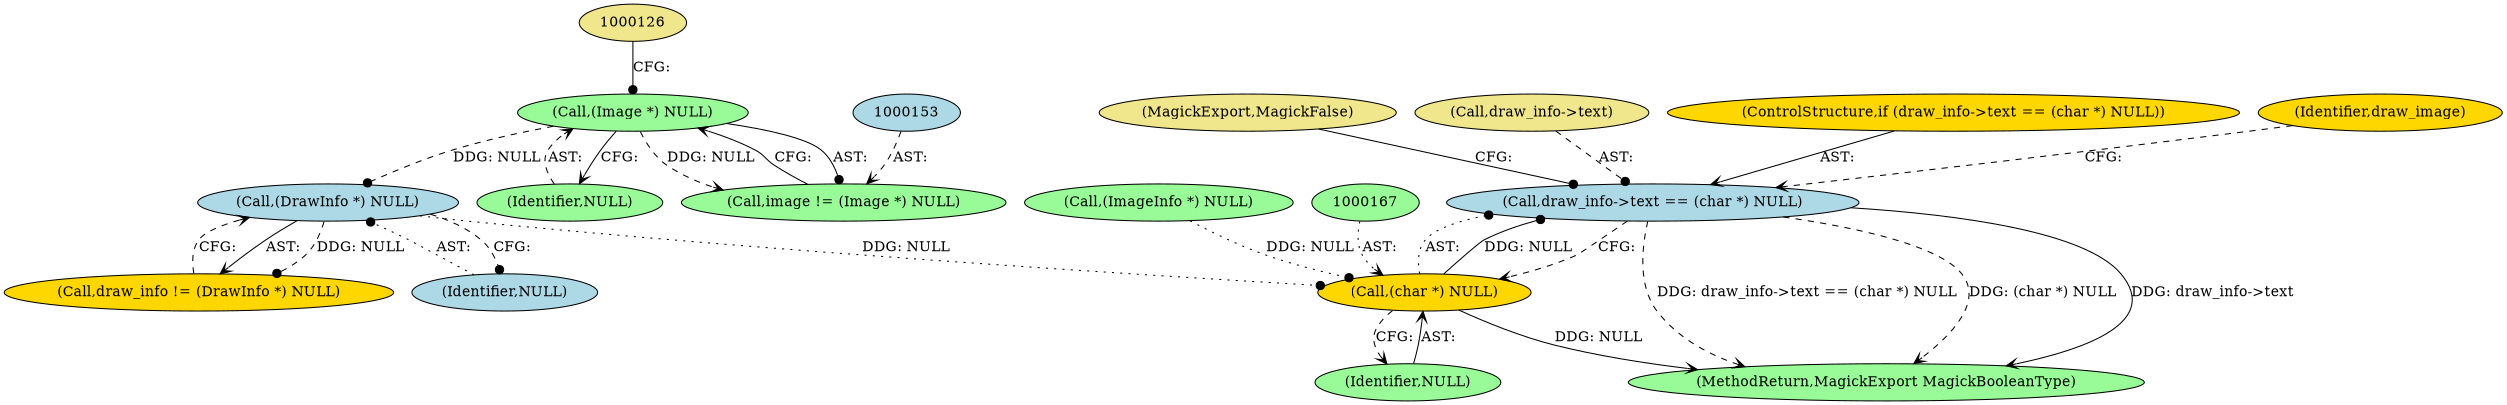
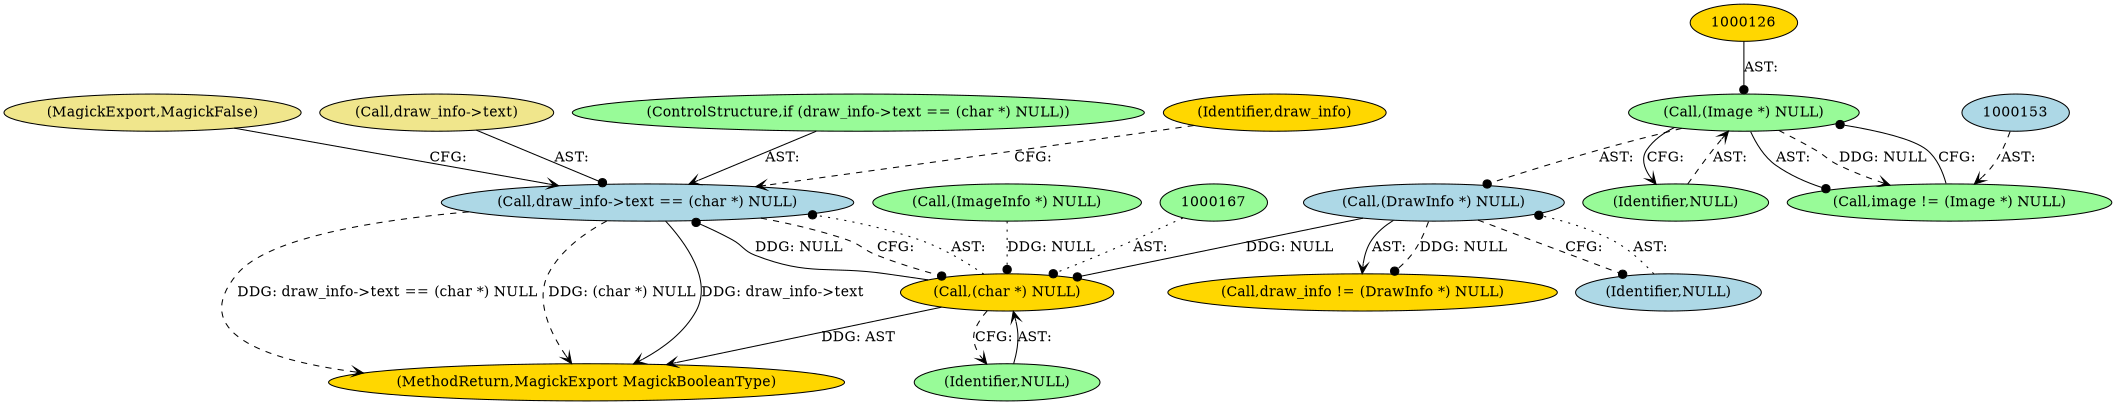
  digraph {
    node [fillcolor=palegreen style=filled]
    edge [arrowhead=vee style=dashed]
    n1 [fillcolor=lightblue label="(Call,draw_info->text == (char *) NULL)"]
    n2 [fillcolor=gold label="(Call,(char *) NULL)"]
-   n3 [label="(MethodReturn,MagickExport MagickBooleanType)"]
+   n3 [fillcolor=gold label="(MethodReturn,MagickExport MagickBooleanType)"]
    n4 [label="(Identifier,NULL)"]
-   n5 [fillcolor=gold label="(ControlStructure,if (draw_info->text == (char *) NULL))"]
+   n5 [label="(ControlStructure,if (draw_info->text == (char *) NULL))"]
    n6 [label="(Call,(ImageInfo *) NULL)"]
    n7 [fillcolor=lightblue label="(Call,(DrawInfo *) NULL)"]
    n8 [fillcolor=gold label="(Call,draw_info != (DrawInfo *) NULL)"]
    n9 [fillcolor=lightblue label="(Identifier,NULL)"]
    n10 [label="(Call,(Image *) NULL)"]
    n11 [label="(Call,image != (Image *) NULL)"]
    n12 [label="(Identifier,NULL)"]
-   n13 [fillcolor=gold label="(Identifier,draw_image)"]
+   n13 [fillcolor=gold label="(Identifier,draw_info)"]
    n14 [fillcolor=khaki label="(MagickExport,MagickFalse)"]
    n15 [fillcolor=khaki label="(Call,draw_info->text)"]
    1000167
    1000153 [fillcolor=lightblue]
-   1000126 [fillcolor=khaki]
-   n1 -> n2 [label="CFG: "]
+   1000126 [fillcolor=gold]
+   n1 -> n2 [arrowhead=dot label="CFG: "]
    n1 -> n3 [label="DDG: (char *) NULL"]
    n1 -> n3 [label="DDG: draw_info->text" style=solid]
    n1 -> n3 [label="DDG: draw_info->text == (char *) NULL"]
    n2 -> n1 [arrowhead=dot label="AST: " style=dotted]
    n2 -> n1 [arrowhead=dot label="DDG: NULL" style=solid]
-   n2 -> n3 [label="DDG: NULL" style=solid]
+   n2 -> n3 [label="DDG: AST" style=solid]
    n2 -> n4 [label="CFG: "]
    n4 -> n2 [label="AST: " style=solid]
    n5 -> n1 [label="AST: " style=solid]
    n6 -> n2 [arrowhead=dot label="DDG: NULL" style=dotted]
-   n7 -> n2 [arrowhead=dot label="DDG: NULL" style=dotted]
+   n7 -> n2 [arrowhead=dot label="DDG: NULL" style=solid]
    n7 -> n8 [label="AST: " style=solid]
    n7 -> n8 [arrowhead=dot label="DDG: NULL"]
    n7 -> n9 [arrowhead=dot label="CFG: "]
-   n8 -> n7 [label="CFG: "]
    n9 -> n7 [arrowhead=dot label="AST: " style=dotted]
-   n10 -> n7 [arrowhead=dot label="DDG: NULL"]
+   n10 -> n7 [arrowhead=dot label="AST: "]
    n10 -> n11 [arrowhead=dot label="AST: " style=solid]
    n10 -> n11 [label="DDG: NULL"]
    n10 -> n12 [label="CFG: " style=solid]
-   n11 -> n10 [label="CFG: " style=solid]
+   n11 -> n10 [arrowhead=dot label="CFG: " style=solid]
    n12 -> n10 [label="AST: "]
    n13 -> n1 [label="CFG: "]
-   n14 -> n1 [arrowhead=dot label="CFG: " style=solid]
-   n15 -> n1 [arrowhead=dot label="AST: "]
-   1000167 -> n2 [label="AST: " style=dotted]
+   n14 -> n1 [label="CFG: " style=solid]
+   n15 -> n1 [arrowhead=dot label="AST: " style=solid]
+   1000167 -> n2 [arrowhead=dot label="AST: " style=dotted]
    1000153 -> n11 [label="AST: "]
-   1000126 -> n10 [arrowhead=dot label="CFG: " style=solid]
+   1000126 -> n10 [arrowhead=dot label="AST: " style=solid]
  }
